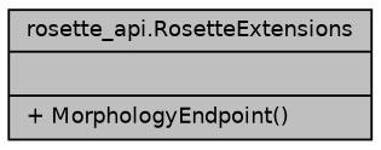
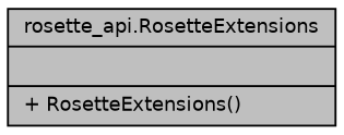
  digraph {
-   n1 [color=black fillcolor=grey75 fontcolor=black fontname=Helvetica fontsize=10 height=0.2 label="{rosette_api.RosetteExtensions\n||+ MorphologyEndpoint()\l}" shape=record style=filled width=0.4]
+   n1 [color=black fillcolor=grey75 fontcolor=black fontname=Helvetica fontsize=10 height=0.2 label="{rosette_api.RosetteExtensions\n||+ RosetteExtensions()\l}" shape=record style=filled width=0.4]
  }
